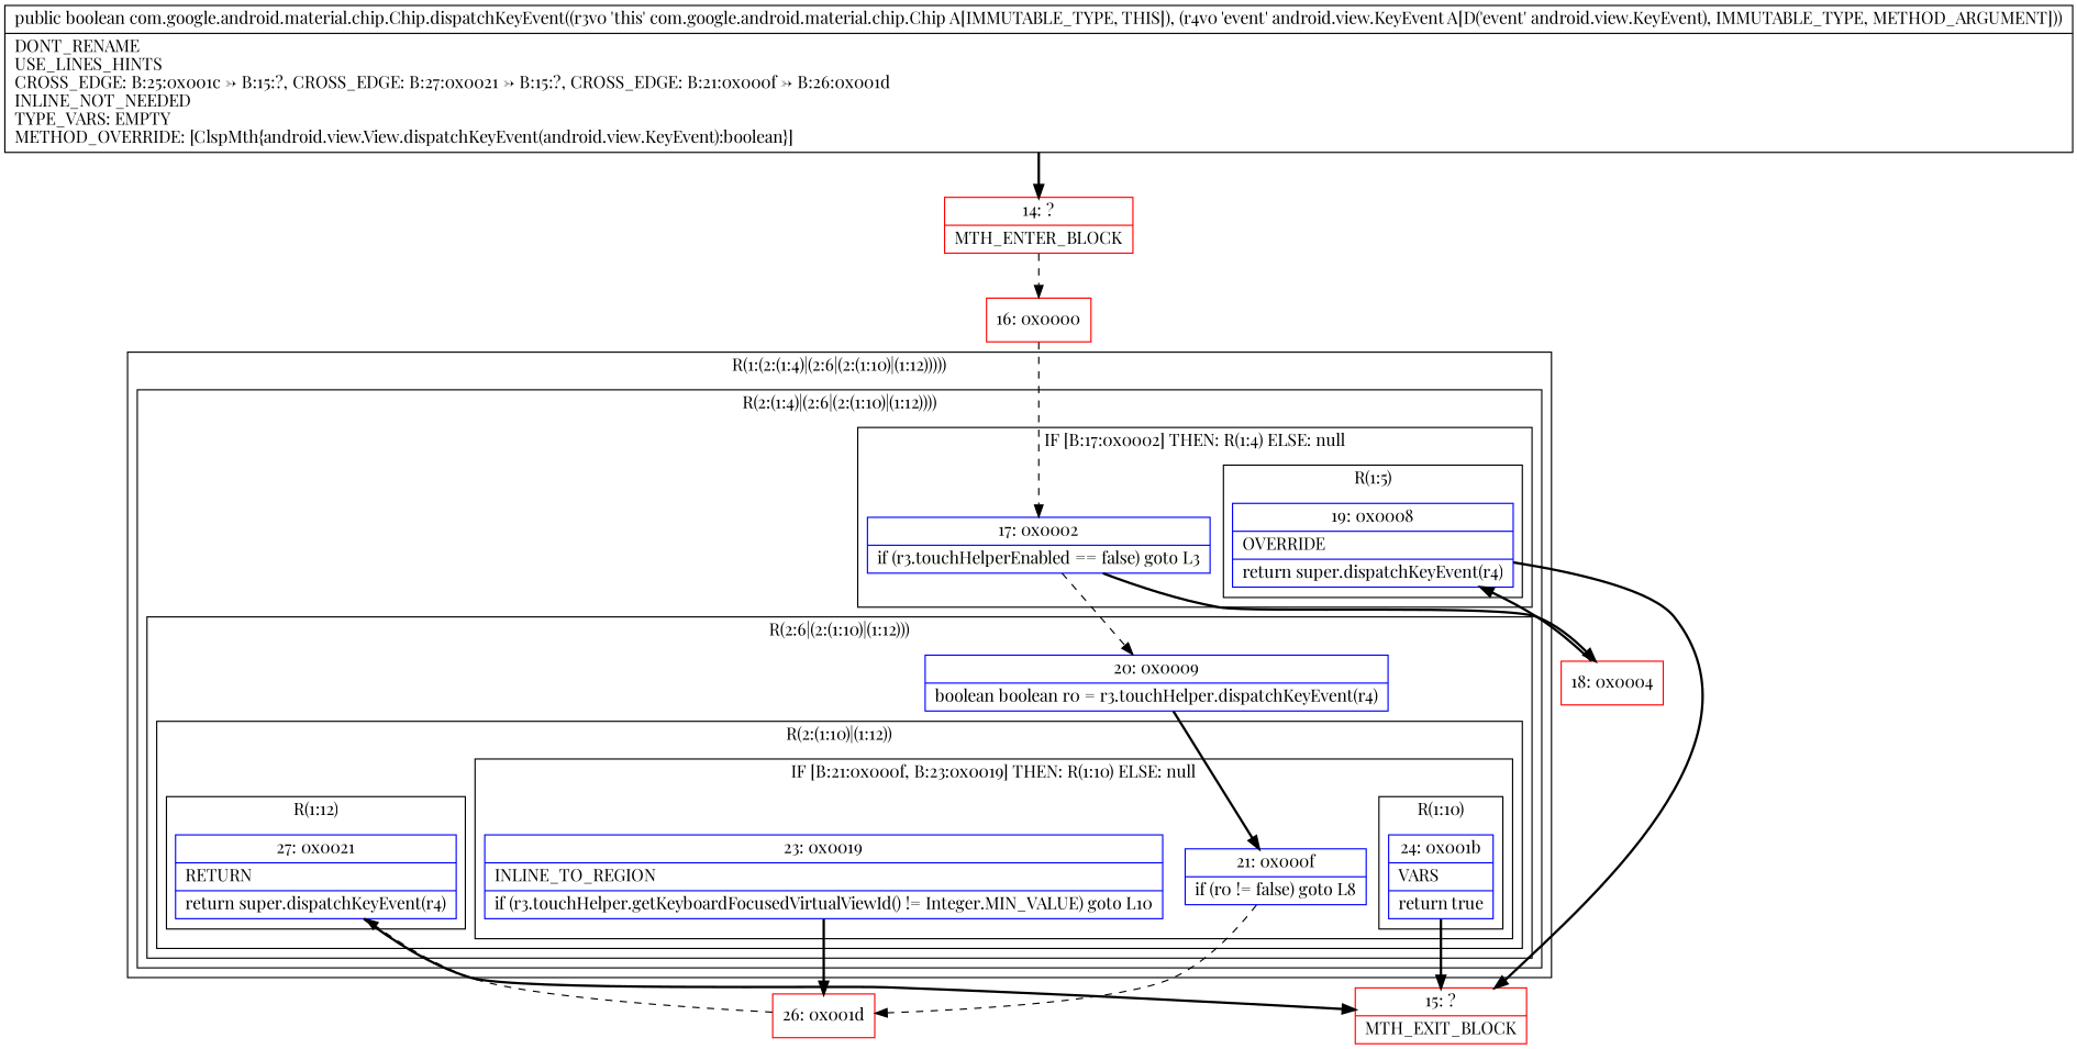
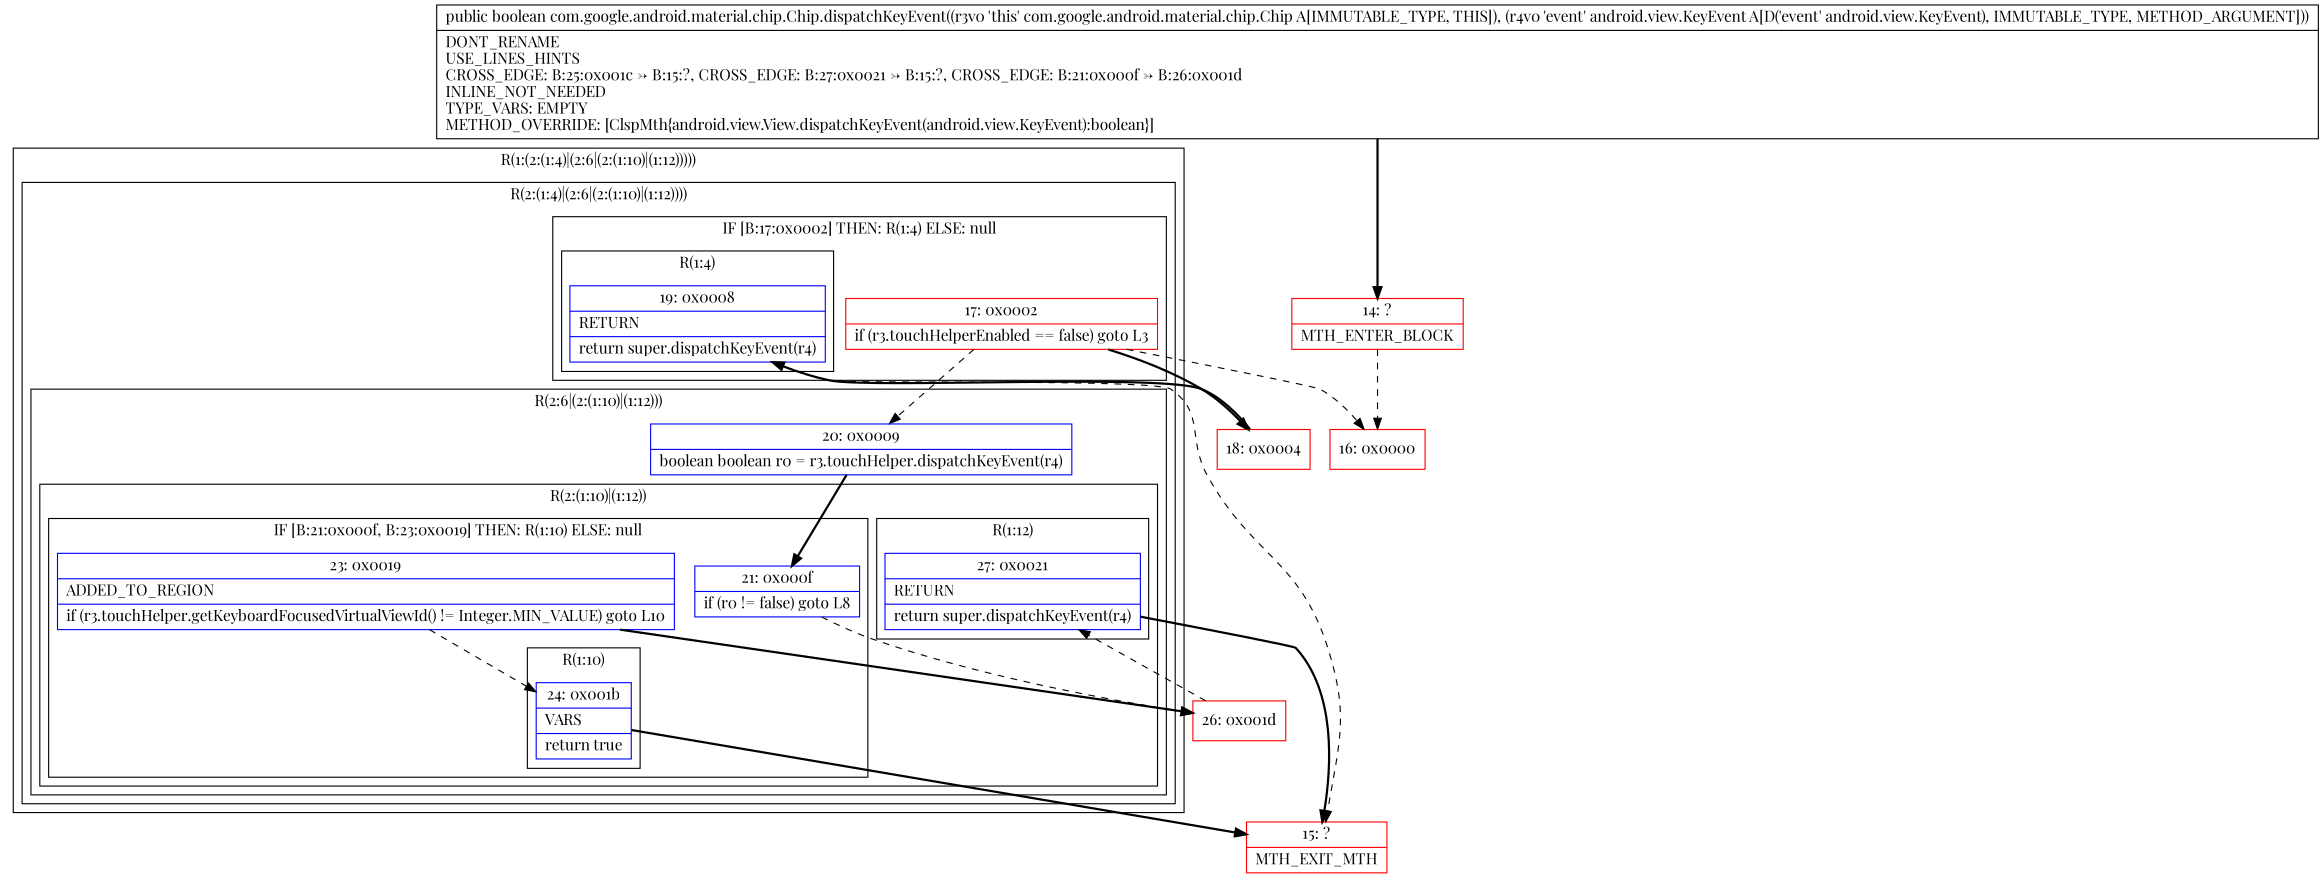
  digraph {
    fontname="Playfair Display"
    node [color=blue fontname="Playfair Display" shape=record]
    edge [fontname="Playfair Display" style=bold]
-   n1 [label="{19\:\ 0x0008|OVERRIDE\l|return super.dispatchKeyEvent(r4)\l}"]
-   n2 [label="{17\:\ 0x0002|if (r3.touchHelperEnabled == false) goto L3\l}"]
+   n1 [label="{19\:\ 0x0008|RETURN\l|return super.dispatchKeyEvent(r4)\l}"]
+   n2 [color=red label="{17\:\ 0x0002|if (r3.touchHelperEnabled == false) goto L3\l}"]
    n3 [label="{24\:\ 0x001b|VARS\l|return true\l}"]
    n4 [label="{21\:\ 0x000f|if (r0 != false) goto L8\l}"]
-   n5 [label="{23\:\ 0x0019|INLINE_TO_REGION\l|if (r3.touchHelper.getKeyboardFocusedVirtualViewId() != Integer.MIN_VALUE) goto L10\l}"]
+   n5 [label="{23\:\ 0x0019|ADDED_TO_REGION\l|if (r3.touchHelper.getKeyboardFocusedVirtualViewId() != Integer.MIN_VALUE) goto L10\l}"]
    n6 [label="{27\:\ 0x0021|RETURN\l|return super.dispatchKeyEvent(r4)\l}"]
    n7 [label="{20\:\ 0x0009|boolean boolean r0 = r3.touchHelper.dispatchKeyEvent(r4)\l}"]
-   n8 [color=red label="{15\:\ ?|MTH_EXIT_BLOCK\l}"]
+   n8 [color=red label="{15\:\ ?|MTH_EXIT_MTH\l}"]
    n9 [color=red label="{18\:\ 0x0004}"]
    n10 [color=red label="{26\:\ 0x001d}"]
    n11 [color=red label="{14\:\ ?|MTH_ENTER_BLOCK\l}"]
    n12 [color=red label="{16\:\ 0x0000}"]
    n13 [label="{public boolean com.google.android.material.chip.Chip.dispatchKeyEvent((r3v0 'this' com.google.android.material.chip.Chip A[IMMUTABLE_TYPE, THIS]), (r4v0 'event' android.view.KeyEvent A[D('event' android.view.KeyEvent), IMMUTABLE_TYPE, METHOD_ARGUMENT]))  | DONT_RENAME\lUSE_LINES_HINTS\lCROSS_EDGE: B:25:0x001c \-\> B:15:?, CROSS_EDGE: B:27:0x0021 \-\> B:15:?, CROSS_EDGE: B:21:0x000f \-\> B:26:0x001d\lINLINE_NOT_NEEDED\lTYPE_VARS: EMPTY\lMETHOD_OVERRIDE: [ClspMth\{android.view.View.dispatchKeyEvent(android.view.KeyEvent):boolean\}]\l}" color=""]
    subgraph cluster_1 {
      label="R(1:(2:(1:4)|(2:6|(2:(1:10)|(1:12)))))"
      subgraph cluster_2 {
        label="R(2:(1:4)|(2:6|(2:(1:10)|(1:12))))"
        subgraph cluster_3 {
          label="IF [B:17:0x0002] THEN: R(1:4) ELSE: null"
          n2
          subgraph cluster_4 {
-           label="R(1:5)"
+           label="R(1:4)"
            n1
          }
        }
        subgraph cluster_5 {
          label="R(2:6|(2:(1:10)|(1:12)))"
          n7
          subgraph cluster_6 {
            label="R(2:(1:10)|(1:12))"
            subgraph cluster_7 {
              label="IF [B:21:0x000f, B:23:0x0019] THEN: R(1:10) ELSE: null"
              n4
              n5
              subgraph cluster_8 {
                label="R(1:10)"
                n3
              }
            }
            subgraph cluster_9 {
              label="R(1:12)"
              n6
            }
          }
        }
      }
    }
-   n1 -> n8
+   n1 -> n8 [style=dashed]
    n2 -> n7 [style=dashed]
    n2 -> n9
    n3 -> n8
    n4 -> n10 [style=dashed]
+   n5 -> n3 [style=dashed]
    n5 -> n10
    n6 -> n8
    n7 -> n4
    n9 -> n1
    n10 -> n6 [style=dashed]
    n11 -> n12 [style=dashed]
-   n12 -> n2 [style=dashed]
+   n2 -> n12 [style=dashed]
    n13 -> n11
  }
